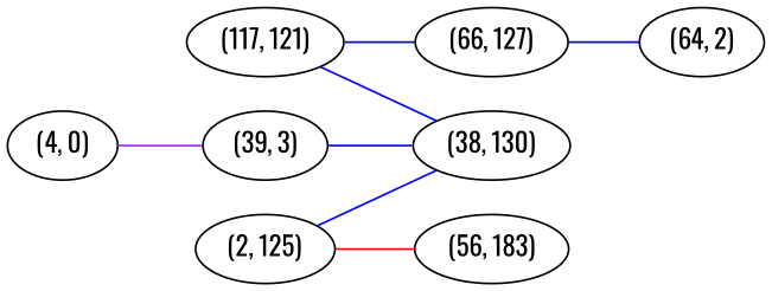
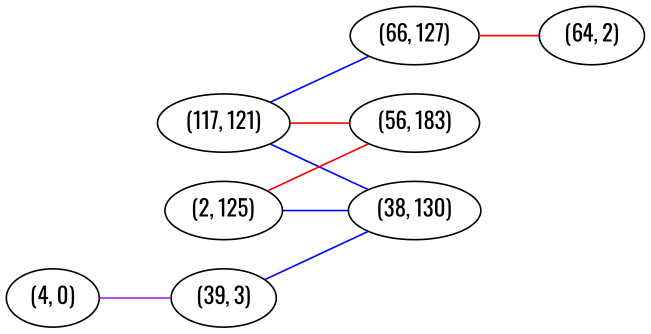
  graph {
    fontname=Oswald
    rankdir=LR
    node [fontname=Oswald]
    edge [color=blue fontname=Oswald weight=1]
    "(117, 121)"
    "(66, 127)"
    "(56, 183)"
    "(38, 130)"
    "(64, 2)"
    "(2, 125)"
    n7 [label="(4, 0)"]
    "(39, 3)"
    "(117, 121)" -- "(66, 127)" [weight=3]
+   "(117, 121)" -- "(56, 183)" [color=red]
    "(117, 121)" -- "(38, 130)" [weight=3]
-   "(66, 127)" -- "(64, 2)"
+   "(66, 127)" -- "(64, 2)" [color=red]
    "(2, 125)" -- "(56, 183)" [color=red]
    "(2, 125)" -- "(38, 130)" [weight=3]
    n7 -- "(39, 3)" [color=purple weight=4]
    "(39, 3)" -- "(38, 130)"
  }
